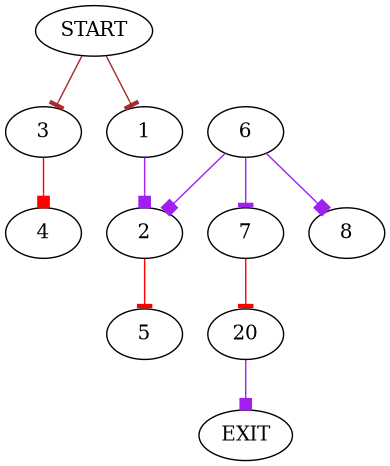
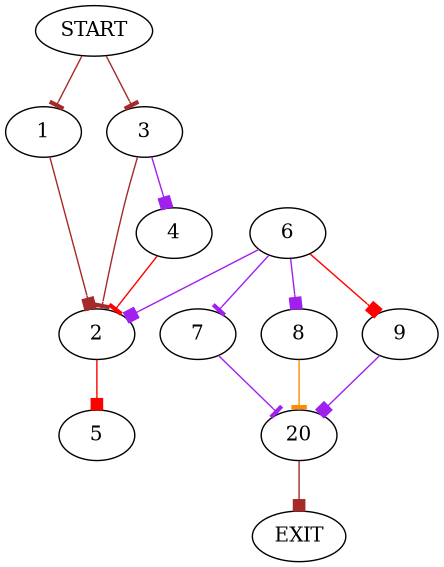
  digraph {
    edge [arrowhead=tee color=brown]
    n1 [label=START]
    1
    3
    2
    n5 [label=EXIT]
    5
    4
    6
    7
    8
+   9
    n12 [label=20]
    n1 -> 1
    n1 -> 3
-   1 -> 2 [arrowhead=box color=purple]
-   3 -> 4 [arrowhead=box color=red]
-   2 -> 5 [color=red]
+   1 -> 2 [arrowhead=box]
+   3 -> 2
+   3 -> 4 [arrowhead=box color=purple]
+   2 -> 5 [arrowhead=box color=red]
+   4 -> 2 [color=red]
    6 -> 2 [arrowhead=box color=purple]
    6 -> 7 [color=purple]
    6 -> 8 [arrowhead=box color=purple]
-   7 -> n12 [color=red]
-   n12 -> n5 [arrowhead=box color=purple]
+   6 -> 9 [arrowhead=box color=red]
+   7 -> n12 [color=purple]
+   8 -> n12 [color=darkorange]
+   9 -> n12 [arrowhead=box color=purple]
+   n12 -> n5 [arrowhead=box]
  }
